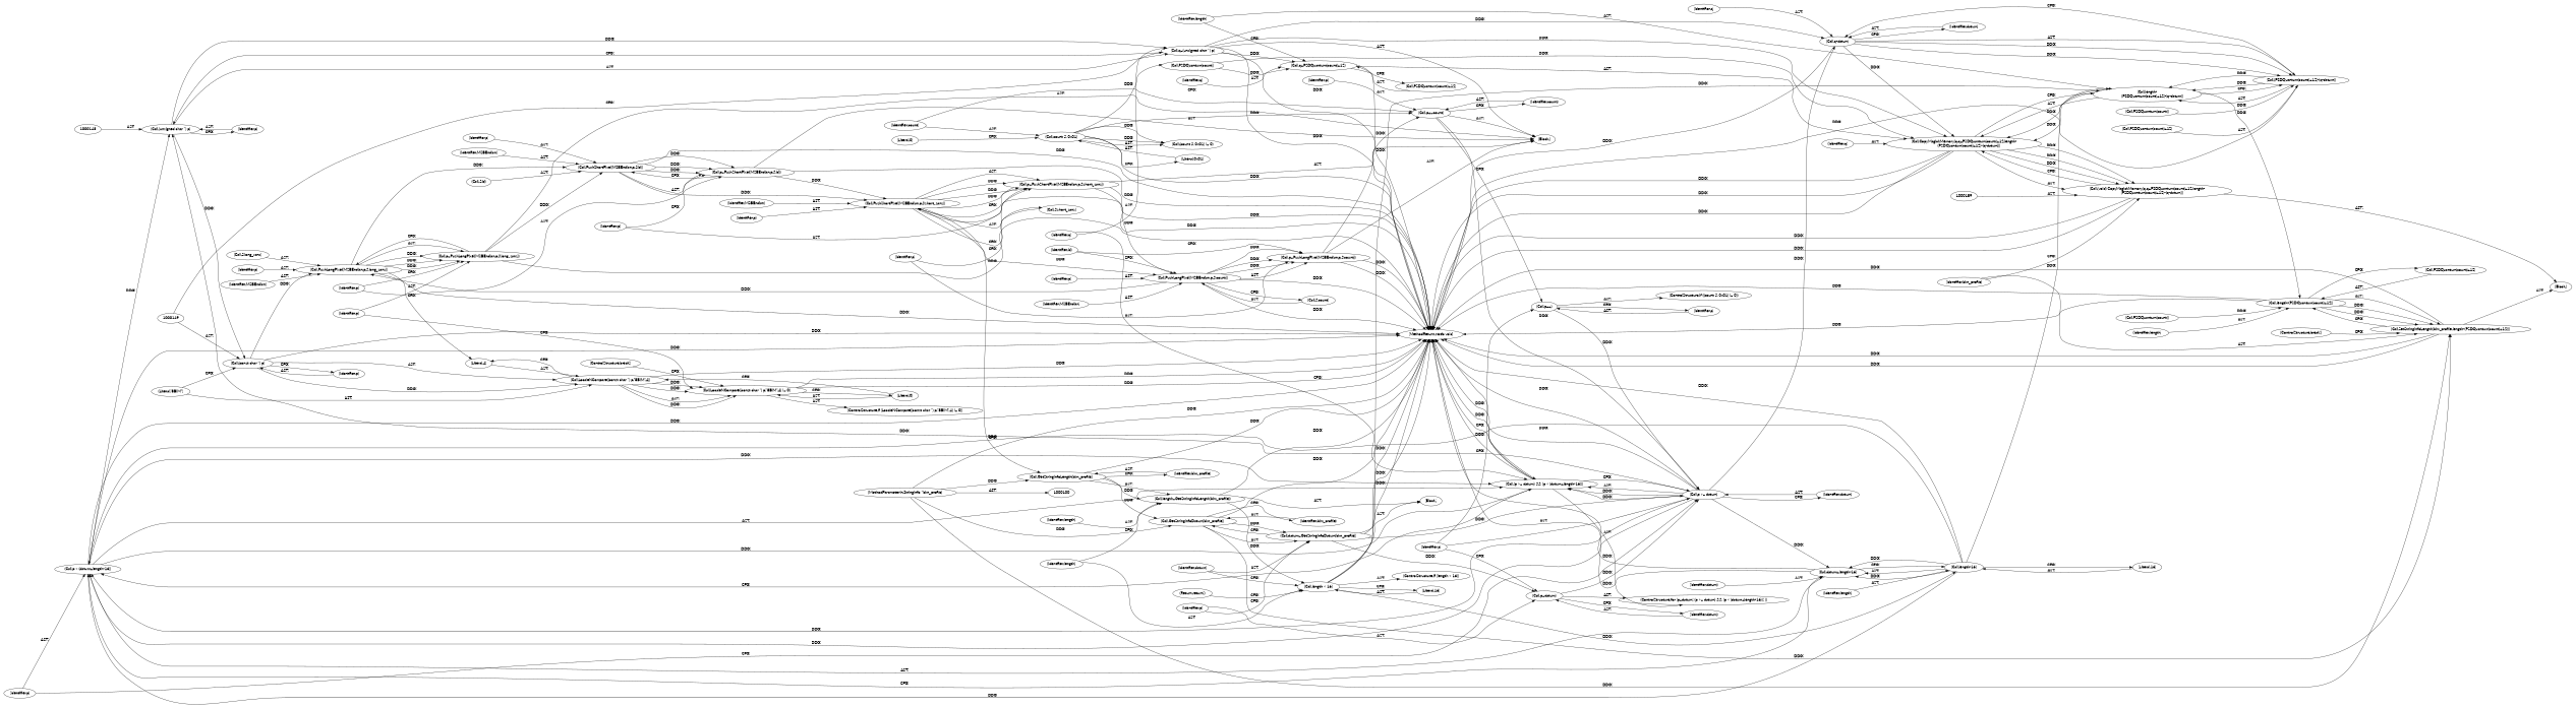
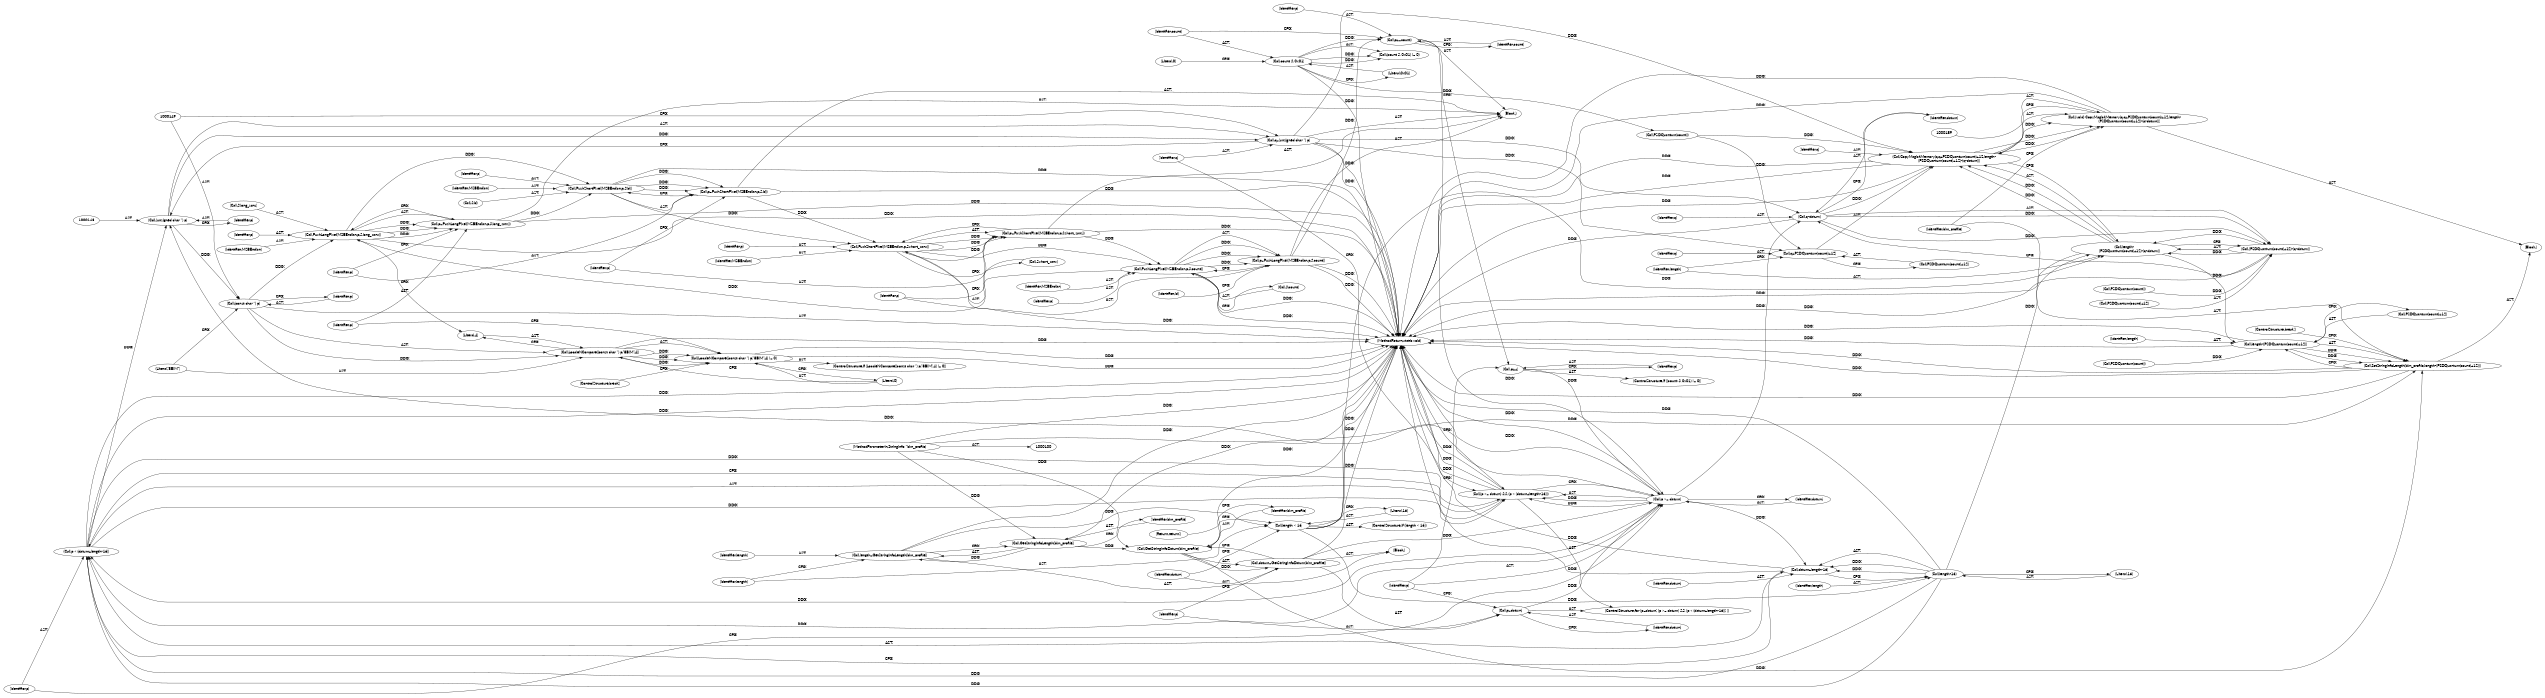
  digraph {
    fontname=Lato
    rankdir=LR
    node [fontname=Lato]
    edge [fontname=Lato]
    n1 [label="(Call,p < (datum+length-16))"]
    n2 [label="(Call,(unsigned char *) p)"]
    n3 [label="(Call,(p >= datum) && (p < (datum+length-16)))"]
    n4 [label="(Call,datum+length-16)"]
    n5 [label="(MethodReturn,static void)"]
    n6 [label="(Call,(const char *) p)"]
    n7 [label="(Call,q=(unsigned char *) p)"]
    n8 [label="(Identifier,p)"]
    n9 [label="(Call,p >= datum)"]
    n10 [label="(ControlStructure,for (p=datum; (p >= datum) && (p < (datum+length-16)); ))"]
    n11 [label="(Call,length-16)"]
    n12 [label="(Call,q-datum)"]
    n13 [label="(Identifier,datum)"]
    n14 [label="(Call,CopyMagickMemory(q,q+PSDQuantum(count)+12,length-\n          (PSDQuantum(count)+12)-(q-datum)))"]
    n15 [label="(Call,(PSDQuantum(count)+12)-(q-datum))"]
    n16 [label="(Identifier,datum)"]
    n17 [label="(Call,p+=count)"]
    n18 [label="(Call,p++)"]
    n19 [label="(Identifier,count)"]
    n20 [label="(Block,)"]
    n21 [label="(Identifier,p)"]
    n22 [label="(ControlStructure,if ((count & 0x01) != 0))"]
    n23 [label="(Call,count & 0x01)"]
    n24 [label="(Call,(count & 0x01) != 0)"]
    n25 [label="(Call,PSDQuantum(count))"]
    n26 [label="(Literal,0x01)"]
    n27 [label="(Call,q+PSDQuantum(count)+12)"]
    n28 [label="(Call,p=PushLongPixel(MSBEndian,p,&count))"]
    n29 [label="(Call,PushLongPixel(MSBEndian,p,&count))"]
    n30 [label="(Call,PushLongPixel(MSBEndian,p,&long_sans))"]
    n31 [label="(Call,&count)"]
    n32 [label="(Call,PushShortPixel(MSBEndian,p,&id))"]
    n33 [label="(Call,p=PushLongPixel(MSBEndian,p,&long_sans))"]
    n34 [label="(Literal,4)"]
    n35 [label="(Call,PushShortPixel(MSBEndian,p,&short_sans))"]
    n36 [label="(Call,p=PushShortPixel(MSBEndian,p,&short_sans))"]
    n37 [label="(Call,&short_sans)"]
    n38 [label="(Call,p=PushShortPixel(MSBEndian,p,&id))"]
    n39 [label="(Call,&id)"]
    n40 [label="(Call,&long_sans)"]
    n41 [label="(Call,LocaleNCompare((const char *) p,\"8BIM\",4))"]
    n42 [label="(Identifier,p)"]
    n43 [label="(Call,LocaleNCompare((const char *) p,\"8BIM\",4) != 0)"]
    n44 [label="(Call,length-\n          (PSDQuantum(count)+12)-(q-datum))"]
    n45 [label="(Literal,16)"]
    n46 [label="(Call,length-(PSDQuantum(count)+12))"]
    n47 [label="(Call,length < 16)"]
    n48 [label="(ControlStructure,if (length < 16))"]
    n49 [label="(Literal,16)"]
    n50 [label="(Call,length=GetStringInfoLength(bim_profile))"]
    n51 [label="(Call,GetStringInfoLength(bim_profile))"]
    n52 [label="(Block,)"]
    n53 [label="(Call,GetStringInfoDatum(bim_profile))"]
    n54 [label="(Identifier,bim_profile)"]
    n55 [label="(Call,SetStringInfoLength(bim_profile,length-(PSDQuantum(count)+12)))"]
    n56 [label="(Call,datum=GetStringInfoDatum(bim_profile))"]
    n57 [label="(Identifier,bim_profile)"]
    n58 [label="(MethodParameterIn,StringInfo *bim_profile)"]
    1000100
    n60 [label="(Block,)"]
    n61 [label="(Call,p=datum)"]
    n62 [label="(Identifier,datum)"]
    n63 [label="(Call,(void) CopyMagickMemory(q,q+PSDQuantum(count)+12,length-\n          (PSDQuantum(count)+12)-(q-datum)))"]
    n64 [label="(Call,PSDQuantum(count)+12)"]
    n65 [label="(Call,PSDQuantum(count)+12)"]
    n66 [label="(ControlStructure,if (LocaleNCompare((const char *) p,\"8BIM\",4) != 0))"]
    n67 [label="(Literal,0)"]
    n68 [label="(Identifier,q)"]
    n69 [label="(Identifier,p)"]
    n70 [label="(Identifier,p)"]
    n71 [label="(Identifier,p)"]
    n72 [label="(Identifier,length)"]
    n73 [label="(Identifier,datum)"]
    n74 [label="(Identifier,p)"]
    n75 [label="(Literal,0)"]
    n76 [label="(Identifier,MSBEndian)"]
    n77 [label="(Call,PSDQuantum(count))"]
    n78 [label="(Identifier,datum)"]
    n79 [label="(Identifier,MSBEndian)"]
    n80 [label="(Call,PSDQuantum(count))"]
    n81 [label="(Call,PSDQuantum(count)+12)"]
    n82 [label="(ControlStructure,break;)"]
    n83 [label="(Identifier,q)"]
    n84 [label="(Identifier,count)"]
    n85 [label="(Identifier,length)"]
    n86 [label="(Identifier,p)"]
    n87 [label="(Identifier,p)"]
    n88 [label="(Identifier,MSBEndian)"]
    n89 [label="(Identifier,id)"]
    n90 [label="(Identifier,MSBEndian)"]
    n91 [label="(Identifier,bim_profile)"]
    n92 [label="(Identifier,length)"]
    n93 [label="(Identifier,p)"]
    n94 [label="(Identifier,p)"]
    n95 [label="(Identifier,length)"]
    n96 [label="(Identifier,length)"]
    n97 [label="(Identifier,q)"]
    n98 [label="(Literal,\"8BIM\")"]
    n99 [label="(ControlStructure,break;)"]
    n100 [label="(Identifier,q)"]
    n101 [label="(Identifier,p)"]
    n102 [label="(Return,return;)"]
    n103 [label="(Identifier,p)"]
    n104 [label="(Identifier,p)"]
    n105 [label="(Identifier,p)"]
    1000149
    1000143
    1000189
    n1 -> n2 [label="DDG: "]
    n1 -> n3 [label="AST: "]
    n1 -> n3 [label="DDG: "]
    n1 -> n3 [label="DDG: "]
    n1 -> n4 [label="CFG: "]
    n1 -> n5 [label="DDG: "]
    n1 -> n5 [label="DDG: "]
    n2 -> n6 [label="DDG: "]
    n2 -> n7 [label="AST: "]
    n2 -> n7 [label="DDG: "]
    n2 -> n8 [label="CFG: "]
    n3 -> n1 [label="CFG: "]
    n3 -> n5 [label="DDG: "]
    n3 -> n5 [label="DDG: "]
    n3 -> n5 [label="DDG: "]
    n3 -> n9 [label="CFG: "]
    n3 -> n10 [label="AST: "]
    n4 -> n1 [label="AST: "]
    n4 -> n5 [label="DDG: "]
    n4 -> n5 [label="DDG: "]
    n4 -> n11 [label="CFG: "]
    n5 -> n3 [label="CFG: "]
-   n6 -> n5 [label="DDG: "]
+   n6 -> n5 [label="AST: "]
    n6 -> n30 [label="DDG: "]
    n6 -> n41 [label="AST: "]
    n6 -> n41 [label="DDG: "]
    n6 -> n42 [label="CFG: "]
    n7 -> n2 [label="CFG: "]
    n7 -> n5 [label="DDG: "]
    n7 -> n5 [label="DDG: "]
    n7 -> n12 [label="DDG: "]
    n7 -> n14 [label="DDG: "]
    n7 -> n20 [label="AST: "]
    n7 -> n27 [label="DDG: "]
    n8 -> n2 [label="AST: "]
    n9 -> n1 [label="DDG: "]
    n9 -> n1 [label="DDG: "]
    n9 -> n2 [label="DDG: "]
    n9 -> n3 [label="AST: "]
    n9 -> n3 [label="DDG: "]
    n9 -> n3 [label="DDG: "]
    n9 -> n4 [label="DDG: "]
    n9 -> n5 [label="DDG: "]
    n9 -> n5 [label="DDG: "]
    n9 -> n12 [label="DDG: "]
    n9 -> n13 [label="CFG: "]
    n11 -> n1 [label="DDG: "]
    n11 -> n1 [label="DDG: "]
    n11 -> n4 [label="AST: "]
    n11 -> n4 [label="DDG: "]
    n11 -> n4 [label="DDG: "]
    n11 -> n5 [label="DDG: "]
    n11 -> n44 [label="DDG: "]
    n11 -> n45 [label="CFG: "]
    n12 -> n5 [label="DDG: "]
    n12 -> n14 [label="DDG: "]
    n12 -> n15 [label="AST: "]
    n12 -> n15 [label="DDG: "]
    n12 -> n15 [label="DDG: "]
    n12 -> n16 [label="CFG: "]
    n13 -> n9 [label="AST: "]
    n14 -> n5 [label="DDG: "]
    n14 -> n5 [label="DDG: "]
    n14 -> n5 [label="DDG: "]
    n14 -> n44 [label="CFG: "]
    n14 -> n63 [label="AST: "]
    n14 -> n63 [label="DDG: "]
    n14 -> n63 [label="DDG: "]
    n14 -> n63 [label="DDG: "]
    n15 -> n5 [label="DDG: "]
    n15 -> n12 [label="CFG: "]
    n15 -> n44 [label="AST: "]
    n15 -> n44 [label="DDG: "]
    n15 -> n44 [label="DDG: "]
    n16 -> n12 [label="AST: "]
    n17 -> n9 [label="DDG: "]
    n17 -> n18 [label="CFG: "]
    n17 -> n19 [label="CFG: "]
    n17 -> n20 [label="AST: "]
    n18 -> n9 [label="DDG: "]
    n18 -> n21 [label="CFG: "]
    n18 -> n22 [label="AST: "]
    n19 -> n17 [label="AST: "]
    n21 -> n18 [label="AST: "]
    n23 -> n5 [label="DDG: "]
    n23 -> n17 [label="DDG: "]
    n23 -> n24 [label="AST: "]
    n23 -> n24 [label="DDG: "]
    n23 -> n24 [label="DDG: "]
    n23 -> n25 [label="DDG: "]
    n23 -> n26 [label="CFG: "]
    n25 -> n14 [label="DDG: "]
    n25 -> n27 [label="DDG: "]
    n26 -> n23 [label="AST: "]
    n27 -> n14 [label="AST: "]
    n27 -> n64 [label="CFG: "]
    n28 -> n5 [label="DDG: "]
    n28 -> n5 [label="DDG: "]
    n28 -> n17 [label="DDG: "]
    n28 -> n20 [label="AST: "]
-   n89 -> n29 [label="CFG: "]
+   n28 -> n29 [label="CFG: "]
    n29 -> n5 [label="DDG: "]
    n29 -> n5 [label="DDG: "]
    n29 -> n28 [label="AST: "]
    n29 -> n28 [label="DDG: "]
    n29 -> n28 [label="DDG: "]
    n29 -> n28 [label="DDG: "]
    n29 -> n30 [label="DDG: "]
    n29 -> n31 [label="CFG: "]
    n30 -> n5 [label="DDG: "]
    n30 -> n32 [label="DDG: "]
    n30 -> n33 [label="AST: "]
    n30 -> n33 [label="DDG: "]
    n30 -> n33 [label="DDG: "]
    n30 -> n33 [label="DDG: "]
    n30 -> n34 [label="CFG: "]
    n31 -> n29 [label="AST: "]
    n32 -> n5 [label="DDG: "]
    n32 -> n35 [label="DDG: "]
    n32 -> n38 [label="AST: "]
    n32 -> n38 [label="DDG: "]
    n32 -> n38 [label="DDG: "]
    n32 -> n38 [label="DDG: "]
    n33 -> n5 [label="DDG: "]
    n33 -> n20 [label="AST: "]
    n33 -> n30 [label="CFG: "]
    n33 -> n32 [label="DDG: "]
    n34 -> n41 [label="AST: "]
    n35 -> n5 [label="DDG: "]
    n35 -> n29 [label="DDG: "]
    n35 -> n36 [label="AST: "]
    n35 -> n36 [label="DDG: "]
    n35 -> n36 [label="DDG: "]
    n35 -> n36 [label="DDG: "]
    n35 -> n37 [label="CFG: "]
    n36 -> n5 [label="DDG: "]
    n36 -> n20 [label="AST: "]
    n36 -> n29 [label="DDG: "]
    n36 -> n35 [label="CFG: "]
    n37 -> n35 [label="AST: "]
    n38 -> n5 [label="DDG: "]
    n38 -> n20 [label="AST: "]
    n38 -> n32 [label="CFG: "]
    n38 -> n35 [label="DDG: "]
    n39 -> n32 [label="AST: "]
    n40 -> n30 [label="AST: "]
    n41 -> n5 [label="DDG: "]
    n41 -> n34 [label="CFG: "]
    n41 -> n43 [label="AST: "]
    n41 -> n43 [label="DDG: "]
    n41 -> n43 [label="DDG: "]
    n41 -> n43 [label="DDG: "]
    n42 -> n6 [label="AST: "]
    n43 -> n5 [label="DDG: "]
    n43 -> n5 [label="DDG: "]
    n43 -> n66 [label="AST: "]
    n43 -> n67 [label="CFG: "]
-   n27 -> n5 [label="DDG: "]
+   n44 -> n5 [label="DDG: "]
    n44 -> n14 [label="AST: "]
    n44 -> n14 [label="DDG: "]
    n44 -> n14 [label="DDG: "]
    n44 -> n15 [label="CFG: "]
    n44 -> n46 [label="DDG: "]
    n45 -> n11 [label="AST: "]
    n46 -> n5 [label="DDG: "]
    n46 -> n5 [label="DDG: "]
    n46 -> n55 [label="AST: "]
    n46 -> n55 [label="DDG: "]
    n46 -> n55 [label="DDG: "]
    n46 -> n65 [label="CFG: "]
    n47 -> n5 [label="DDG: "]
    n47 -> n5 [label="DDG: "]
    n47 -> n11 [label="DDG: "]
    n47 -> n44 [label="DDG: "]
    n47 -> n48 [label="AST: "]
    n47 -> n49 [label="CFG: "]
    n49 -> n47 [label="AST: "]
    n50 -> n5 [label="DDG: "]
    n50 -> n47 [label="DDG: "]
-   n35 -> n51 [label="CFG: "]
+   n50 -> n51 [label="CFG: "]
    n50 -> n52 [label="AST: "]
    n51 -> n5 [label="DDG: "]
    n51 -> n50 [label="AST: "]
    n51 -> n50 [label="DDG: "]
    n51 -> n53 [label="DDG: "]
    n51 -> n54 [label="CFG: "]
    n53 -> n5 [label="DDG: "]
    n53 -> n55 [label="DDG: "]
    n53 -> n56 [label="AST: "]
    n53 -> n56 [label="DDG: "]
    n53 -> n57 [label="CFG: "]
    n54 -> n51 [label="AST: "]
    n55 -> n5 [label="DDG: "]
    n55 -> n5 [label="DDG: "]
    n55 -> n5 [label="DDG: "]
    n55 -> n46 [label="CFG: "]
    n55 -> n60 [label="AST: "]
    n56 -> n5 [label="DDG: "]
    n56 -> n9 [label="DDG: "]
    n56 -> n52 [label="AST: "]
    n56 -> n53 [label="CFG: "]
-   n56 -> n61 [label="DDG: "]
+   n56 -> n61 [label="AST: "]
    n57 -> n53 [label="AST: "]
    n58 -> n5 [label="DDG: "]
    n58 -> n51 [label="DDG: "]
    n58 -> n53 [label="DDG: "]
    n58 -> n55 [label="DDG: "]
    n58 -> 1000100 [label="AST: "]
    n61 -> n9 [label="DDG: "]
    n61 -> n10 [label="AST: "]
    n61 -> n62 [label="CFG: "]
    n62 -> n61 [label="AST: "]
    n63 -> n5 [label="DDG: "]
    n63 -> n5 [label="DDG: "]
    n63 -> n14 [label="CFG: "]
    n63 -> n60 [label="AST: "]
    n64 -> n27 [label="AST: "]
    n65 -> n46 [label="AST: "]
    n67 -> n41 [label="CFG: "]
    n67 -> n43 [label="AST: "]
    n68 -> n27 [label="AST: "]
    n69 -> n36 [label="AST: "]
    n69 -> n38 [label="CFG: "]
    n70 -> n33 [label="CFG: "]
    n70 -> n38 [label="AST: "]
    n71 -> n32 [label="AST: "]
    n72 -> n47 [label="AST: "]
    n72 -> n50 [label="CFG: "]
    n73 -> n4 [label="AST: "]
    n74 -> n30 [label="AST: "]
    n75 -> n23 [label="CFG: "]
    n76 -> n30 [label="AST: "]
    n77 -> n46 [label="DDG: "]
    n78 -> n47 [label="CFG: "]
    n78 -> n56 [label="AST: "]
    n79 -> n29 [label="AST: "]
    n80 -> n15 [label="DDG: "]
    n81 -> n15 [label="AST: "]
    n82 -> n43 [label="CFG: "]
    n83 -> n12 [label="AST: "]
    n84 -> n17 [label="CFG: "]
    n84 -> n23 [label="AST: "]
    n85 -> n46 [label="AST: "]
    n86 -> n35 [label="AST: "]
    n87 -> n33 [label="AST: "]
    n87 -> n43 [label="CFG: "]
    n88 -> n35 [label="AST: "]
    n89 -> n28 [label="CFG: "]
    n90 -> n32 [label="AST: "]
    n91 -> n55 [label="AST: "]
    n91 -> n63 [label="CFG: "]
    n92 -> n27 [label="CFG: "]
    n92 -> n44 [label="AST: "]
    n93 -> n17 [label="AST: "]
    n94 -> n28 [label="AST: "]
    n94 -> n36 [label="CFG: "]
    n95 -> n11 [label="AST: "]
    n96 -> n50 [label="AST: "]
    n97 -> n14 [label="AST: "]
    n98 -> n6 [label="CFG: "]
    n98 -> n41 [label="AST: "]
    n99 -> n55 [label="CFG: "]
    n100 -> n3 [label="CFG: "]
    n100 -> n7 [label="AST: "]
    n101 -> n9 [label="AST: "]
    n101 -> n18 [label="CFG: "]
    n101 -> n61 [label="CFG: "]
    n102 -> n47 [label="CFG: "]
    n103 -> n29 [label="AST: "]
    n104 -> n56 [label="CFG: "]
    n104 -> n61 [label="AST: "]
    n105 -> n1 [label="AST: "]
    n105 -> n9 [label="CFG: "]
    1000149 -> n6 [label="AST: "]
    1000149 -> n7 [label="CFG: "]
    1000143 -> n2 [label="AST: "]
    1000189 -> n63 [label="AST: "]
  }
